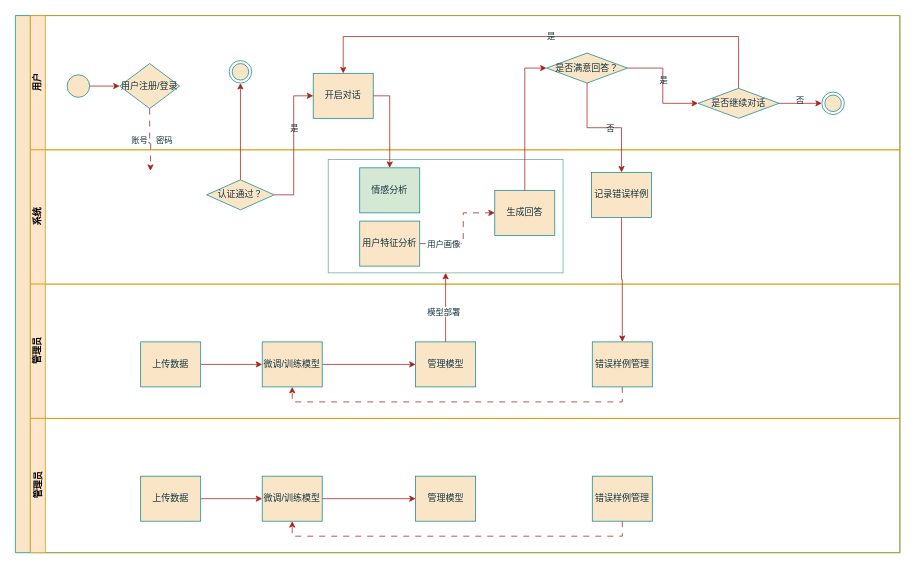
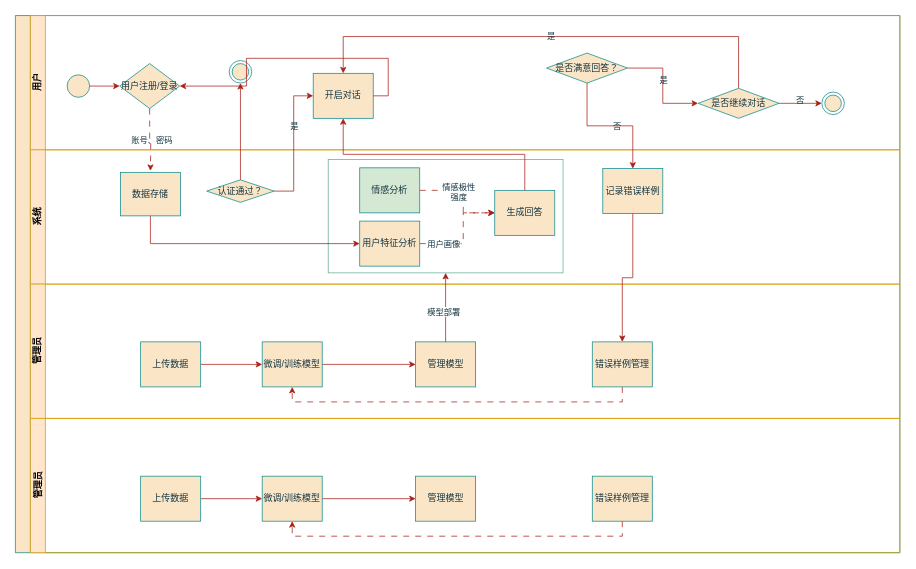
  <mxCell id="0" />
  <mxCell id="1" parent="0" />
  <mxCell id="2" value="" style="swimlane;html=1;childLayout=stackLayout;resizeParent=1;resizeParentMax=0;horizontal=0;startSize=20;horizontalStack=0;labelBackgroundColor=none;fillColor=#FAE5C7;strokeColor=#0F8B8D;fontColor=#143642;flipV=1;" parent="1" vertex="1"><mxGeometry x="20" y="20" width="1179" height="716" as="geometry" /></mxCell>
  <mxCell id="3" value="用户" style="swimlane;html=1;startSize=20;horizontal=0;labelBackgroundColor=none;fillColor=#ffe6cc;strokeColor=#d79b00;" parent="2" vertex="1"><mxGeometry x="20" width="1159" height="179" as="geometry" /></mxCell>
  <mxCell id="4" value="用户注册/登录" style="rhombus;whiteSpace=wrap;html=1;fontFamily=Helvetica;fontSize=12;fontColor=#143642;align=center;labelBackgroundColor=none;fillColor=#FAE5C7;strokeColor=#0F8B8D;" parent="3" vertex="1"><mxGeometry x="119" y="64" width="80" height="60" as="geometry" /></mxCell>
  <mxCell id="5" value="开启对话" style="rounded=0;whiteSpace=wrap;html=1;fontFamily=Helvetica;fontSize=12;fontColor=#143642;align=center;labelBackgroundColor=none;fillColor=#FAE5C7;strokeColor=#0F8B8D;" parent="3" vertex="1"><mxGeometry x="377" y="77" width="80" height="60" as="geometry" /></mxCell>
  <mxCell id="6" value="" style="ellipse;html=1;shape=endState;fillColor=#FAE5C7;strokeColor=#0F8B8D;labelBackgroundColor=none;fontColor=#143642;" vertex="1" parent="3"><mxGeometry x="265" y="60" width="30" height="30" as="geometry" /></mxCell>
  <mxCell id="7" value="" style="edgeStyle=orthogonalEdgeStyle;rounded=0;orthogonalLoop=1;jettySize=auto;html=1;entryX=0;entryY=0.5;entryDx=0;entryDy=0;labelBackgroundColor=none;strokeColor=#A8201A;fontColor=default;" edge="1" parent="3" source="9" target="14"><mxGeometry relative="1" as="geometry" /></mxCell>
  <mxCell id="8" value="是" style="edgeLabel;html=1;align=center;verticalAlign=middle;resizable=0;points=[];labelBackgroundColor=none;fontColor=#143642;" vertex="1" connectable="0" parent="7"><mxGeometry x="-0.125" relative="1" as="geometry"><mxPoint as="offset" /></mxGeometry></mxCell>
  <mxCell id="9" value="是否满意回答？" style="rhombus;whiteSpace=wrap;html=1;fontFamily=Helvetica;fontSize=12;fontColor=#143642;align=center;labelBackgroundColor=none;fillColor=#FAE5C7;strokeColor=#0F8B8D;" vertex="1" parent="3"><mxGeometry x="688" y="50" width="108" height="40" as="geometry" /></mxCell>
  <mxCell id="10" style="edgeStyle=orthogonalEdgeStyle;rounded=0;orthogonalLoop=1;jettySize=auto;html=1;exitX=0.5;exitY=0;exitDx=0;exitDy=0;entryX=0.5;entryY=0;entryDx=0;entryDy=0;labelBackgroundColor=none;strokeColor=#A8201A;fontColor=default;" edge="1" parent="3" source="14" target="5"><mxGeometry relative="1" as="geometry"><mxPoint x="538.353" y="67.706" as="targetPoint" /><Array as="points"><mxPoint x="944" y="28" /><mxPoint x="417" y="28" /></Array></mxGeometry></mxCell>
  <mxCell id="11" value="是" style="edgeLabel;html=1;align=center;verticalAlign=middle;resizable=0;points=[];labelBackgroundColor=none;fontColor=#143642;" vertex="1" connectable="0" parent="10"><mxGeometry x="-0.008" y="-1" relative="1" as="geometry"><mxPoint as="offset" /></mxGeometry></mxCell>
  <mxCell id="12" style="edgeStyle=orthogonalEdgeStyle;rounded=0;orthogonalLoop=1;jettySize=auto;html=1;exitX=1;exitY=0.5;exitDx=0;exitDy=0;entryX=0;entryY=0.5;entryDx=0;entryDy=0;labelBackgroundColor=none;strokeColor=#A8201A;fontColor=default;" edge="1" parent="3" source="14" target="15"><mxGeometry relative="1" as="geometry" /></mxCell>
  <mxCell id="13" value="否" style="edgeLabel;html=1;align=center;verticalAlign=middle;resizable=0;points=[];labelBackgroundColor=none;fontColor=#143642;" vertex="1" connectable="0" parent="12"><mxGeometry x="-0.059" y="5" relative="1" as="geometry"><mxPoint as="offset" /></mxGeometry></mxCell>
  <mxCell id="14" value="是否继续对话" style="rhombus;whiteSpace=wrap;html=1;fontFamily=Helvetica;fontSize=12;fontColor=#143642;align=center;labelBackgroundColor=none;fillColor=#FAE5C7;strokeColor=#0F8B8D;" vertex="1" parent="3"><mxGeometry x="890" y="97" width="108" height="40" as="geometry" /></mxCell>
  <mxCell id="15" value="" style="ellipse;html=1;shape=endState;fillColor=#FAE5C7;strokeColor=#0F8B8D;labelBackgroundColor=none;fontColor=#143642;" vertex="1" parent="3"><mxGeometry x="1055" y="102" width="30" height="30" as="geometry" /></mxCell>
  <mxCell id="16" style="edgeStyle=orthogonalEdgeStyle;rounded=0;orthogonalLoop=1;jettySize=auto;html=1;entryX=0;entryY=0.5;entryDx=0;entryDy=0;strokeColor=#A8201A;fontColor=#143642;fillColor=#FAE5C7;" edge="1" parent="3" source="17" target="4"><mxGeometry relative="1" as="geometry" /></mxCell>
  <mxCell id="17" value="" style="ellipse;whiteSpace=wrap;html=1;labelBackgroundColor=none;fillColor=#FAE5C7;strokeColor=#0F8B8D;fontColor=#143642;" vertex="1" parent="3"><mxGeometry x="49" y="79" width="30" height="30" as="geometry" /></mxCell>
  <mxCell id="18" value="系统" style="swimlane;html=1;startSize=20;horizontal=0;labelBackgroundColor=none;fillColor=#ffe6cc;strokeColor=#d79b00;" parent="2" vertex="1"><mxGeometry x="20" y="179" width="1159" height="179" as="geometry" /></mxCell>
  <mxCell id="19" value="" style="rounded=0;whiteSpace=wrap;html=1;strokeColor=light-dark(#67AB9F,#EDEDED);" vertex="1" parent="18"><mxGeometry x="397" y="13" width="313" height="151" as="geometry" /></mxCell>
- <mxCell id="22" value="认证通过？" style="rhombus;whiteSpace=wrap;html=1;fontFamily=Helvetica;fontSize=12;fontColor=#143642;align=center;labelBackgroundColor=none;fillColor=#FAE5C7;strokeColor=#0F8B8D;" parent="18" vertex="1"><mxGeometry x="235" y="40" width="90" height="40" as="geometry" /></mxCell>
+ <mxCell id="20" style="edgeStyle=orthogonalEdgeStyle;rounded=0;orthogonalLoop=1;jettySize=auto;html=1;exitX=0.5;exitY=1;exitDx=0;exitDy=0;entryX=0;entryY=0.5;entryDx=0;entryDy=0;strokeColor=#A8201A;fontColor=#143642;fillColor=#FAE5C7;" edge="1" parent="18" source="21" target="27"><mxGeometry relative="1" as="geometry" /></mxCell>
+ <mxCell id="21" value="数据存储" style="rounded=0;whiteSpace=wrap;html=1;fontFamily=Helvetica;fontSize=12;fontColor=#143642;align=center;labelBackgroundColor=none;fillColor=#FAE5C7;strokeColor=#0F8B8D;" parent="18" vertex="1"><mxGeometry x="120" y="30" width="80" height="58" as="geometry" /></mxCell>
+ <mxCell id="22" value="认证通过？" style="rhombus;whiteSpace=wrap;html=1;fontFamily=Helvetica;fontSize=12;fontColor=#143642;align=center;labelBackgroundColor=none;fillColor=#FAE5C7;strokeColor=#0F8B8D;" parent="18" vertex="1"><mxGeometry x="235" y="40" width="90" height="30" as="geometry" /></mxCell>
  <mxCell id="23" value="" style="edgeStyle=orthogonalEdgeStyle;rounded=0;orthogonalLoop=1;jettySize=auto;html=1;endArrow=classic;endFill=1;exitX=0.5;exitY=1;exitDx=0;exitDy=0;dashed=1;dashPattern=8 8;labelBackgroundColor=none;strokeColor=#A8201A;fontColor=default;" parent="18" source="4" edge="1"><mxGeometry relative="1" as="geometry"><mxPoint x="58.0" y="-35.98" as="sourcePoint" /><mxPoint x="160" y="28" as="targetPoint" /></mxGeometry></mxCell>
  <mxCell id="24" value="账号、密码" style="edgeLabel;html=1;align=center;verticalAlign=middle;resizable=0;points=[];labelBackgroundColor=none;fontColor=#143642;" vertex="1" connectable="0" parent="23"><mxGeometry x="0.026" y="1" relative="1" as="geometry"><mxPoint as="offset" /></mxGeometry></mxCell>
  <mxCell id="25" style="edgeStyle=orthogonalEdgeStyle;rounded=0;orthogonalLoop=1;jettySize=auto;html=1;exitX=1;exitY=0.5;exitDx=0;exitDy=0;entryX=0;entryY=0.5;entryDx=0;entryDy=0;strokeColor=#A8201A;fontColor=#143642;fillColor=#FAE5C7;dashed=1;dashPattern=8 8;" edge="1" parent="18" source="27" target="31"><mxGeometry relative="1" as="geometry"><Array as="points"><mxPoint x="577" y="125" /><mxPoint x="577" y="84" /></Array></mxGeometry></mxCell>
  <mxCell id="26" value="用户画像" style="edgeLabel;html=1;align=center;verticalAlign=middle;resizable=0;points=[];strokeColor=#0F8B8D;fontColor=#143642;fillColor=#FAE5C7;" vertex="1" connectable="0" parent="25"><mxGeometry x="-0.45" relative="1" as="geometry"><mxPoint x="-8" as="offset" /></mxGeometry></mxCell>
  <mxCell id="27" value="用户特征分析" style="rounded=0;whiteSpace=wrap;html=1;fontFamily=Helvetica;fontSize=12;fontColor=#143642;align=center;labelBackgroundColor=none;fillColor=#FAE5C7;strokeColor=#0F8B8D;" vertex="1" parent="18"><mxGeometry x="439" y="95" width="80" height="60" as="geometry" /></mxCell>
+ <mxCell id="28" style="edgeStyle=orthogonalEdgeStyle;rounded=0;orthogonalLoop=1;jettySize=auto;html=1;exitX=1;exitY=0.5;exitDx=0;exitDy=0;strokeColor=#A8201A;fontColor=#143642;fillColor=#FAE5C7;dashed=1;dashPattern=8 8;" edge="1" parent="18" source="30" target="31"><mxGeometry relative="1" as="geometry"><Array as="points"><mxPoint x="577" y="54" /><mxPoint x="577" y="84" /></Array></mxGeometry></mxCell>
+ <mxCell id="29" value="情感极性&lt;div&gt;强度&lt;/div&gt;" style="edgeLabel;html=1;align=center;verticalAlign=middle;resizable=0;points=[];strokeColor=#0F8B8D;fontColor=#143642;fillColor=#FAE5C7;" vertex="1" connectable="0" parent="28"><mxGeometry x="-0.437" y="-4" relative="1" as="geometry"><mxPoint x="14" y="-2" as="offset" /></mxGeometry></mxCell>
  <mxCell id="30" value="情感分析" style="rounded=0;whiteSpace=wrap;html=1;fontFamily=Helvetica;fontSize=12;fontColor=#143642;align=center;labelBackgroundColor=none;fillColor=#d5e8d4;strokeColor=#0F8B8D;" vertex="1" parent="18"><mxGeometry x="439" y="24" width="80" height="60" as="geometry" /></mxCell>
  <mxCell id="31" value="生成回答" style="rounded=0;whiteSpace=wrap;html=1;fontFamily=Helvetica;fontSize=12;fontColor=#143642;align=center;labelBackgroundColor=none;fillColor=#FAE5C7;strokeColor=#0F8B8D;" vertex="1" parent="18"><mxGeometry x="619" y="54" width="80" height="60" as="geometry" /></mxCell>
- <mxCell id="32" value="记录错误样例" style="rounded=0;whiteSpace=wrap;html=1;fontFamily=Helvetica;fontSize=12;fontColor=#143642;align=center;labelBackgroundColor=none;fillColor=#FAE5C7;strokeColor=#0F8B8D;" vertex="1" parent="18"><mxGeometry x="748" y="30" width="80" height="60" as="geometry" /></mxCell>
+ <mxCell id="32" value="记录错误样例" style="rounded=0;whiteSpace=wrap;html=1;fontFamily=Helvetica;fontSize=12;fontColor=#143642;align=center;labelBackgroundColor=none;fillColor=#FAE5C7;strokeColor=#0F8B8D;" vertex="1" parent="18"><mxGeometry x="763" y="25" width="80" height="60" as="geometry" /></mxCell>
  <mxCell id="33" value="管理员" style="swimlane;html=1;startSize=20;horizontal=0;labelBackgroundColor=none;fillColor=#ffe6cc;strokeColor=#d79b00;" parent="2" vertex="1"><mxGeometry x="20" y="358" width="1159" height="179" as="geometry" /></mxCell>
  <mxCell id="34" style="edgeStyle=orthogonalEdgeStyle;rounded=0;orthogonalLoop=1;jettySize=auto;html=1;entryX=0.5;entryY=1;entryDx=0;entryDy=0;dashed=1;dashPattern=8 8;labelBackgroundColor=none;strokeColor=#A8201A;fontColor=default;" edge="1" parent="33" source="35" target="39"><mxGeometry relative="1" as="geometry"><Array as="points"><mxPoint x="789" y="157" /><mxPoint x="349" y="157" /></Array></mxGeometry></mxCell>
  <mxCell id="35" value="错误样例管理" style="rounded=0;whiteSpace=wrap;html=1;fontFamily=Helvetica;fontSize=12;fontColor=#143642;align=center;labelBackgroundColor=none;fillColor=#FAE5C7;strokeColor=#0F8B8D;" parent="33" vertex="1"><mxGeometry x="749" y="77" width="80" height="60" as="geometry" /></mxCell>
  <mxCell id="36" value="" style="edgeStyle=orthogonalEdgeStyle;rounded=0;orthogonalLoop=1;jettySize=auto;html=1;labelBackgroundColor=none;strokeColor=#A8201A;fontColor=default;" edge="1" parent="33" source="37" target="39"><mxGeometry relative="1" as="geometry" /></mxCell>
  <mxCell id="37" value="上传数据" style="rounded=0;whiteSpace=wrap;html=1;fontFamily=Helvetica;fontSize=12;fontColor=#143642;align=center;labelBackgroundColor=none;fillColor=#FAE5C7;strokeColor=#0F8B8D;" vertex="1" parent="33"><mxGeometry x="147" y="77" width="80" height="60" as="geometry" /></mxCell>
  <mxCell id="38" value="" style="edgeStyle=orthogonalEdgeStyle;rounded=0;orthogonalLoop=1;jettySize=auto;html=1;endArrow=classic;endFill=1;labelBackgroundColor=none;strokeColor=#A8201A;fontColor=default;" edge="1" parent="33" source="39" target="40"><mxGeometry relative="1" as="geometry" /></mxCell>
  <mxCell id="39" value="微调/训练模型" style="rounded=0;whiteSpace=wrap;html=1;fontFamily=Helvetica;fontSize=12;fontColor=#143642;align=center;labelBackgroundColor=none;fillColor=#FAE5C7;strokeColor=#0F8B8D;" vertex="1" parent="33"><mxGeometry x="309" y="77" width="80" height="60" as="geometry" /></mxCell>
  <mxCell id="40" value="管理模型" style="rounded=0;whiteSpace=wrap;html=1;fontFamily=Helvetica;fontSize=12;fontColor=#143642;align=center;labelBackgroundColor=none;fillColor=#FAE5C7;strokeColor=#0F8B8D;" vertex="1" parent="33"><mxGeometry x="513.5" y="77" width="80" height="60" as="geometry" /></mxCell>
  <mxCell id="41" value="管理员" style="swimlane;html=1;startSize=20;horizontal=0;labelBackgroundColor=none;fillColor=#ffe6cc;strokeColor=#d79b00;" vertex="1" parent="2"><mxGeometry x="20" y="537" width="1159" height="179" as="geometry" /></mxCell>
  <mxCell id="42" style="edgeStyle=orthogonalEdgeStyle;rounded=0;orthogonalLoop=1;jettySize=auto;html=1;entryX=0.5;entryY=1;entryDx=0;entryDy=0;dashed=1;dashPattern=8 8;labelBackgroundColor=none;strokeColor=#A8201A;fontColor=default;" edge="1" parent="41" source="43" target="47"><mxGeometry relative="1" as="geometry"><Array as="points"><mxPoint x="789" y="157" /><mxPoint x="349" y="157" /></Array></mxGeometry></mxCell>
  <mxCell id="43" value="错误样例管理" style="rounded=0;whiteSpace=wrap;html=1;fontFamily=Helvetica;fontSize=12;fontColor=#143642;align=center;labelBackgroundColor=none;fillColor=#FAE5C7;strokeColor=#0F8B8D;" vertex="1" parent="41"><mxGeometry x="749" y="77" width="80" height="60" as="geometry" /></mxCell>
  <mxCell id="44" value="" style="edgeStyle=orthogonalEdgeStyle;rounded=0;orthogonalLoop=1;jettySize=auto;html=1;labelBackgroundColor=none;strokeColor=#A8201A;fontColor=default;" edge="1" parent="41" source="45" target="47"><mxGeometry relative="1" as="geometry" /></mxCell>
  <mxCell id="45" value="上传数据" style="rounded=0;whiteSpace=wrap;html=1;fontFamily=Helvetica;fontSize=12;fontColor=#143642;align=center;labelBackgroundColor=none;fillColor=#FAE5C7;strokeColor=#0F8B8D;" vertex="1" parent="41"><mxGeometry x="147" y="77" width="80" height="60" as="geometry" /></mxCell>
  <mxCell id="46" value="" style="edgeStyle=orthogonalEdgeStyle;rounded=0;orthogonalLoop=1;jettySize=auto;html=1;endArrow=classic;endFill=1;labelBackgroundColor=none;strokeColor=#A8201A;fontColor=default;" edge="1" parent="41" source="47" target="48"><mxGeometry relative="1" as="geometry" /></mxCell>
  <mxCell id="47" value="微调/训练模型" style="rounded=0;whiteSpace=wrap;html=1;fontFamily=Helvetica;fontSize=12;fontColor=#143642;align=center;labelBackgroundColor=none;fillColor=#FAE5C7;strokeColor=#0F8B8D;" vertex="1" parent="41"><mxGeometry x="309" y="77" width="80" height="60" as="geometry" /></mxCell>
  <mxCell id="48" value="管理模型" style="rounded=0;whiteSpace=wrap;html=1;fontFamily=Helvetica;fontSize=12;fontColor=#143642;align=center;labelBackgroundColor=none;fillColor=#FAE5C7;strokeColor=#0F8B8D;" vertex="1" parent="41"><mxGeometry x="513.5" y="77" width="80" height="60" as="geometry" /></mxCell>
  <mxCell id="49" style="edgeStyle=orthogonalEdgeStyle;rounded=0;orthogonalLoop=1;jettySize=auto;html=1;exitX=1;exitY=0.5;exitDx=0;exitDy=0;entryX=0;entryY=0.5;entryDx=0;entryDy=0;labelBackgroundColor=none;strokeColor=#A8201A;fontColor=default;" edge="1" parent="2" source="22" target="5"><mxGeometry relative="1" as="geometry"><mxPoint x="290" y="573" as="sourcePoint" /><mxPoint x="368" y="660" as="targetPoint" /></mxGeometry></mxCell>
  <mxCell id="50" value="是" style="edgeLabel;html=1;align=center;verticalAlign=middle;resizable=0;points=[];labelBackgroundColor=none;fontColor=#143642;" vertex="1" connectable="0" parent="49"><mxGeometry x="0.265" relative="1" as="geometry"><mxPoint as="offset" /></mxGeometry></mxCell>
- <mxCell id="51" style="edgeStyle=orthogonalEdgeStyle;rounded=0;orthogonalLoop=1;jettySize=auto;html=1;exitX=1;exitY=0.5;exitDx=0;exitDy=0;entryX=0.5;entryY=0;entryDx=0;entryDy=0;labelBackgroundColor=none;strokeColor=#A8201A;fontColor=default;" edge="1" parent="2" source="5" target="30"><mxGeometry relative="1" as="geometry" /></mxCell>
+ <mxCell id="51" style="edgeStyle=orthogonalEdgeStyle;rounded=0;orthogonalLoop=1;jettySize=auto;html=1;exitX=1;exitY=0.5;exitDx=0;exitDy=0;labelBackgroundColor=none;strokeColor=#A8201A;fontColor=default;" edge="1" parent="2" source="5" target="4"><mxGeometry relative="1" as="geometry" /></mxCell>
  <mxCell id="52" style="edgeStyle=orthogonalEdgeStyle;rounded=0;orthogonalLoop=1;jettySize=auto;html=1;exitX=0.5;exitY=1;exitDx=0;exitDy=0;labelBackgroundColor=none;strokeColor=#A8201A;fontColor=default;" edge="1" parent="2" source="32" target="35"><mxGeometry relative="1" as="geometry" /></mxCell>
- <mxCell id="53" style="edgeStyle=orthogonalEdgeStyle;rounded=0;orthogonalLoop=1;jettySize=auto;html=1;exitX=0.5;exitY=0;exitDx=0;exitDy=0;entryX=0;entryY=0.5;entryDx=0;entryDy=0;labelBackgroundColor=none;strokeColor=#A8201A;fontColor=default;" edge="1" parent="2" source="31" target="9"><mxGeometry relative="1" as="geometry" /></mxCell>
+ <mxCell id="53" style="edgeStyle=orthogonalEdgeStyle;rounded=0;orthogonalLoop=1;jettySize=auto;html=1;exitX=0.5;exitY=0;exitDx=0;exitDy=0;labelBackgroundColor=none;strokeColor=#A8201A;fontColor=default;" edge="1" parent="2" source="31" target="5"><mxGeometry relative="1" as="geometry" /></mxCell>
  <mxCell id="54" style="edgeStyle=orthogonalEdgeStyle;rounded=0;orthogonalLoop=1;jettySize=auto;html=1;exitX=0.5;exitY=1;exitDx=0;exitDy=0;entryX=0.5;entryY=0;entryDx=0;entryDy=0;labelBackgroundColor=none;strokeColor=#A8201A;fontColor=default;" edge="1" parent="2" source="9" target="32"><mxGeometry relative="1" as="geometry" /></mxCell>
  <mxCell id="55" value="否" style="edgeLabel;html=1;align=center;verticalAlign=middle;resizable=0;points=[];labelBackgroundColor=none;fontColor=#143642;" vertex="1" connectable="0" parent="54"><mxGeometry x="0.107" relative="1" as="geometry"><mxPoint x="-1" as="offset" /></mxGeometry></mxCell>
  <mxCell id="56" style="edgeStyle=orthogonalEdgeStyle;rounded=0;orthogonalLoop=1;jettySize=auto;html=1;exitX=0.5;exitY=0;exitDx=0;exitDy=0;entryX=0.5;entryY=1;entryDx=0;entryDy=0;labelBackgroundColor=none;strokeColor=#A8201A;fontColor=default;" edge="1" parent="2" source="22" target="6"><mxGeometry relative="1" as="geometry" /></mxCell>
  <mxCell id="57" style="edgeStyle=orthogonalEdgeStyle;rounded=0;orthogonalLoop=1;jettySize=auto;html=1;exitX=0.5;exitY=0;exitDx=0;exitDy=0;strokeColor=#A8201A;fontColor=#143642;fillColor=#FAE5C7;" edge="1" parent="2" source="40" target="19"><mxGeometry relative="1" as="geometry" /></mxCell>
  <mxCell id="58" value="模型部署" style="edgeLabel;html=1;align=center;verticalAlign=middle;resizable=0;points=[];strokeColor=#0F8B8D;fontColor=#143642;fillColor=#FAE5C7;" vertex="1" connectable="0" parent="57"><mxGeometry x="-0.113" y="3" relative="1" as="geometry"><mxPoint as="offset" /></mxGeometry></mxCell>
